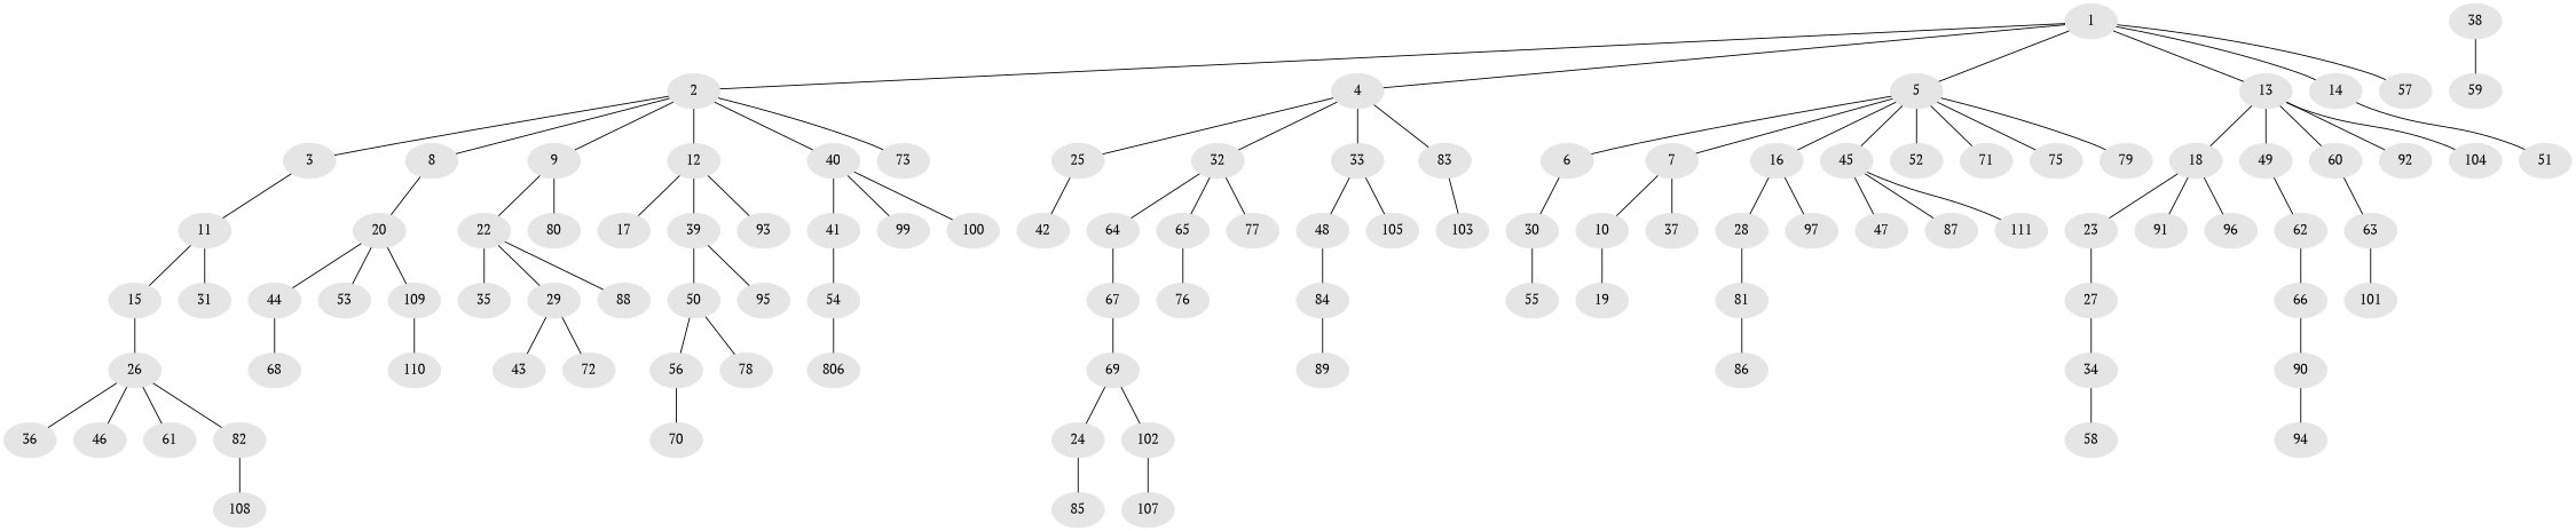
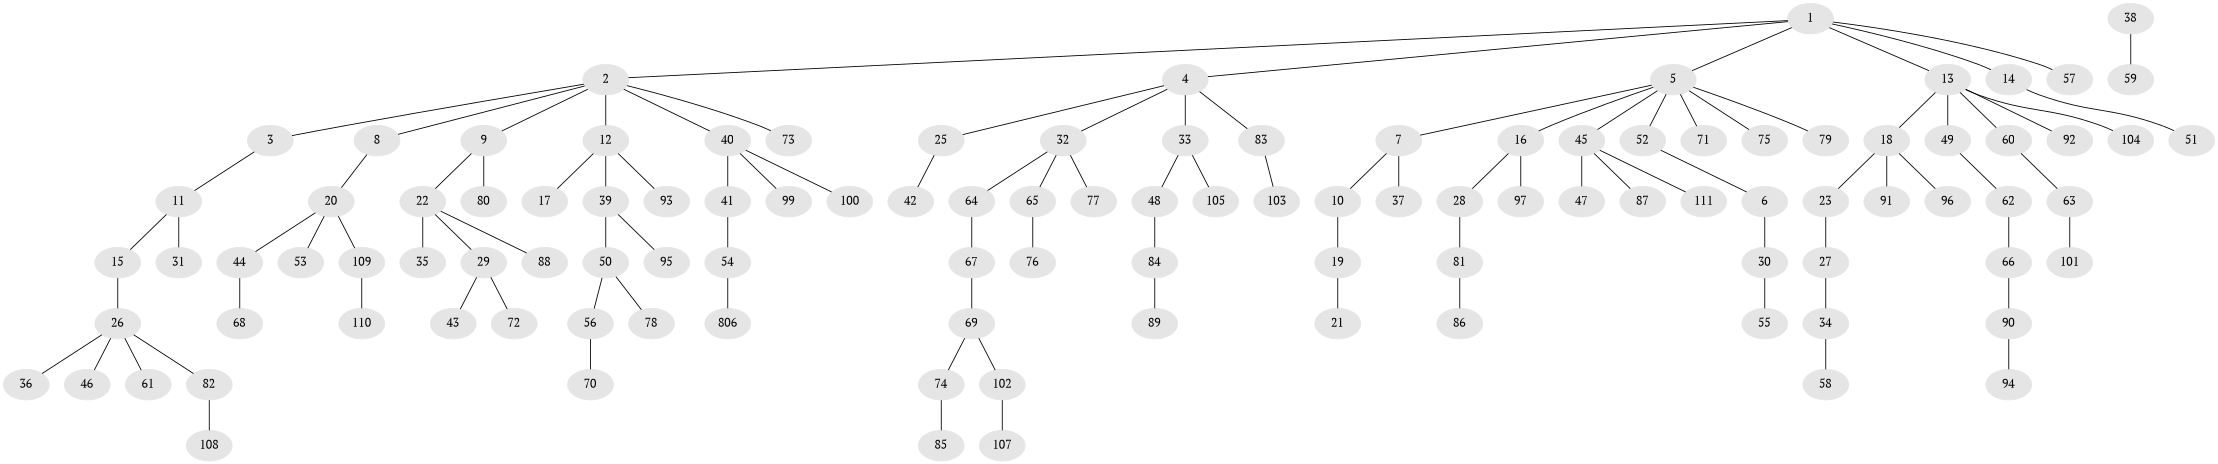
  graph {
    fontname="PT Serif"
    node [color=gray90 fontname="PT Serif" style=filled]
    edge [fontname="PT Serif"]
    1
    2
    4
    5
    13
    14
    57
    3
    8
    9
    12
    40
    73
    25
    32
    33
    83
    6
    7
    16
    45
    52
    71
    75
    79
    18
    49
    60
    92
    104
    51
    11
    20
    22
    80
    17
    39
    93
    41
    99
    100
    15
    31
    42
    64
    65
    77
    48
    105
    103
    30
    10
    37
    28
    97
    47
    87
    111
    55
    19
    44
    53
    109
    35
    29
    88
+   21
    26
    50
    95
    23
    91
    96
    62
    63
    36
    46
    61
    82
    81
    27
    68
    110
    43
    72
    34
    38
    59
    108
    58
    86
    67
    76
    84
    56
    78
    54
    n98 [label=806]
    89
    66
    70
    101
    90
    69
    94
-   74 [label=24]
+   74
    102
    85
    107
    1 -- 2
    1 -- 4
    1 -- 5
    1 -- 13
    1 -- 14
    1 -- 57
    2 -- 3
    2 -- 8
    2 -- 9
    2 -- 12
    2 -- 40
    2 -- 73
    4 -- 25
    4 -- 32
    4 -- 33
    4 -- 83
-   5 -- 6
+   52 -- 6
    5 -- 7
    5 -- 16
    5 -- 45
    5 -- 52
    5 -- 71
    5 -- 75
    5 -- 79
    13 -- 18
    13 -- 49
    13 -- 60
    13 -- 92
    13 -- 104
    14 -- 51
    3 -- 11
    8 -- 20
    9 -- 22
    9 -- 80
    12 -- 17
    12 -- 39
    12 -- 93
    40 -- 41
    40 -- 99
    40 -- 100
    25 -- 42
    32 -- 64
    32 -- 65
    32 -- 77
    33 -- 48
    33 -- 105
    83 -- 103
    6 -- 30
    7 -- 10
    7 -- 37
    16 -- 28
    16 -- 97
    45 -- 47
    45 -- 87
    45 -- 111
    18 -- 23
    18 -- 91
    18 -- 96
    49 -- 62
    60 -- 63
    11 -- 15
    11 -- 31
    20 -- 44
    20 -- 53
    20 -- 109
    22 -- 35
    22 -- 29
    22 -- 88
    39 -- 50
    39 -- 95
    41 -- 54
    15 -- 26
    64 -- 67
    65 -- 76
    48 -- 84
    30 -- 55
    10 -- 19
    28 -- 81
+   19 -- 21
    44 -- 68
    109 -- 110
    29 -- 43
    29 -- 72
    26 -- 36
    26 -- 46
    26 -- 61
    26 -- 82
    50 -- 56
    50 -- 78
    23 -- 27
    62 -- 66
    63 -- 101
    82 -- 108
    81 -- 86
    27 -- 34
    34 -- 58
    38 -- 59
    67 -- 69
    84 -- 89
    56 -- 70
    54 -- n98
    66 -- 90
    90 -- 94
    69 -- 74
    69 -- 102
    74 -- 85
    102 -- 107
  }
